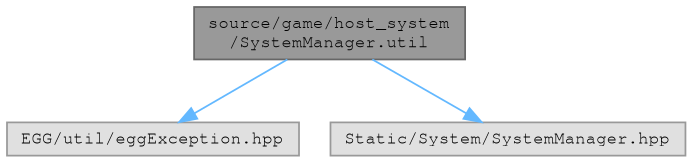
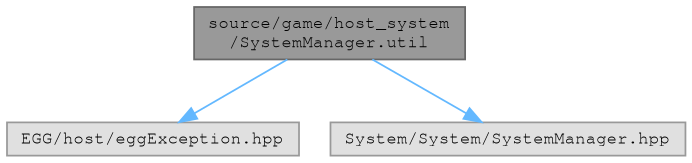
  digraph {
    node [color=grey60 fillcolor="#E0E0E0" fontname=FreeMono fontsize=10 shape=box style=filled]
    edge [color=steelblue1 fontname=FreeMono fontsize=10 labelfontname=FreeMono labelfontsize=10 style=solid]
    n1 [color=gray40 fillcolor=grey60 fontcolor=black height=0.2 label="source/game/host_system\l/SystemManager.util" width=0.4]
-   n2 [height=0.2 label="EGG/util/eggException.hpp" width=0.4]
-   n3 [height=0.2 label="Static/System/SystemManager.hpp" width=0.4]
+   n2 [height=0.2 label="EGG/host/eggException.hpp" width=0.4]
+   n3 [height=0.2 label="System/System/SystemManager.hpp" width=0.4]
    n1 -> n2
    n1 -> n3
  }
